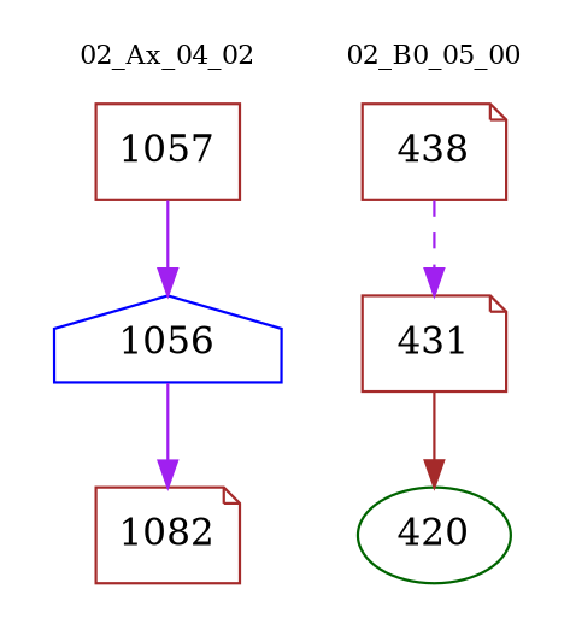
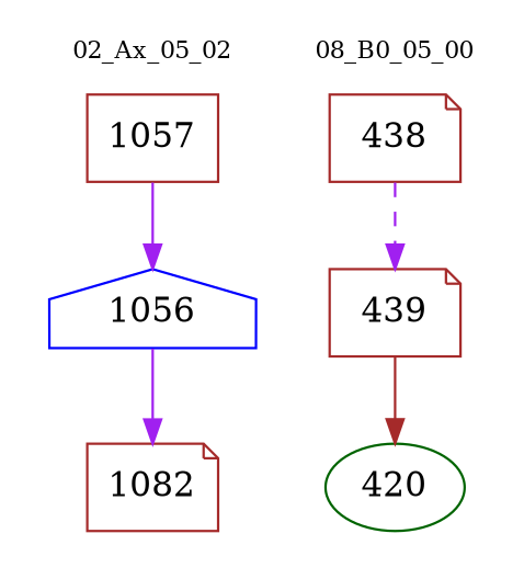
  digraph {
    node [color=brown shape=note]
    edge [color=purple style=solid]
    n1 [label=1057 shape=box]
    n2 [color=blue label=1056 shape=house]
    n3 [label=1082]
    n4 [label=438]
-   n5 [label=431]
+   n5 [label=439]
    n6 [color=darkgreen label=420 shape=ellipse]
    subgraph cluster_1 {
      color=white
      fontsize=10
-     label="02_Ax_04_02"
+     label="02_Ax_05_02"
      n1
      n2
      n3
    }
    subgraph cluster_2 {
      color=white
      fontsize=10
-     label="02_B0_05_00"
+     label="08_B0_05_00"
      n4
      n5
      n6
    }
    n1 -> n2
    n2 -> n3
    n4 -> n5 [style=dashed]
    n5 -> n6 [color=brown]
  }
